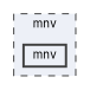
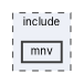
  digraph {
    compound=true
    fontname=Inter
    n1 [color=grey25 fillcolor="#edf0f7" fontname=Inter fontsize=10 height=0.2 label=mnv shape=box style="filled,bold" width=0.4]
    subgraph cluster_1 {
      bgcolor="#edf0f7"
      fontsize=10
-     label=mnv
+     label=include
      pencolor=grey25
      style="filled,dashed"
      n1
    }
  }
